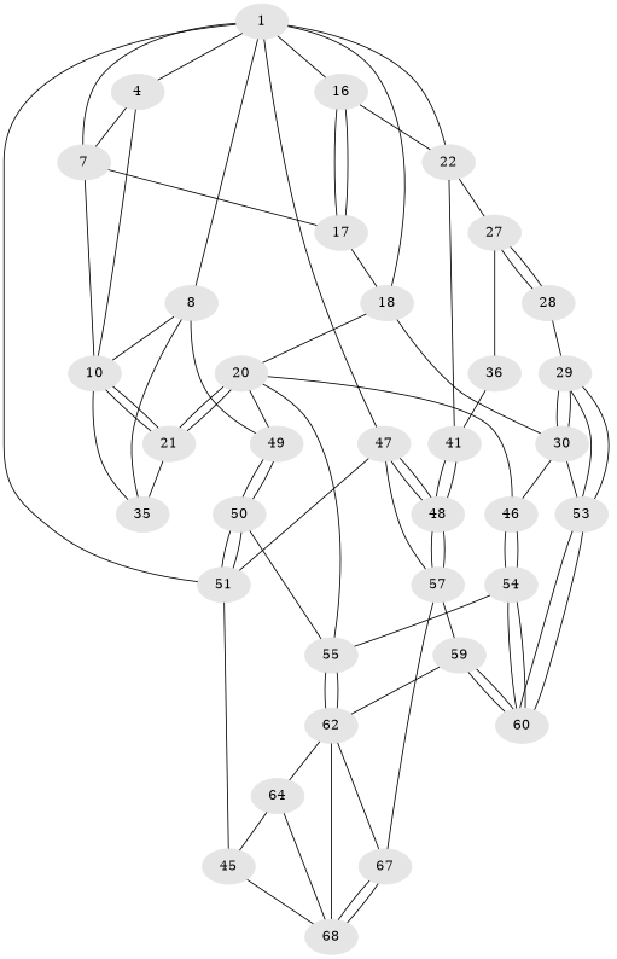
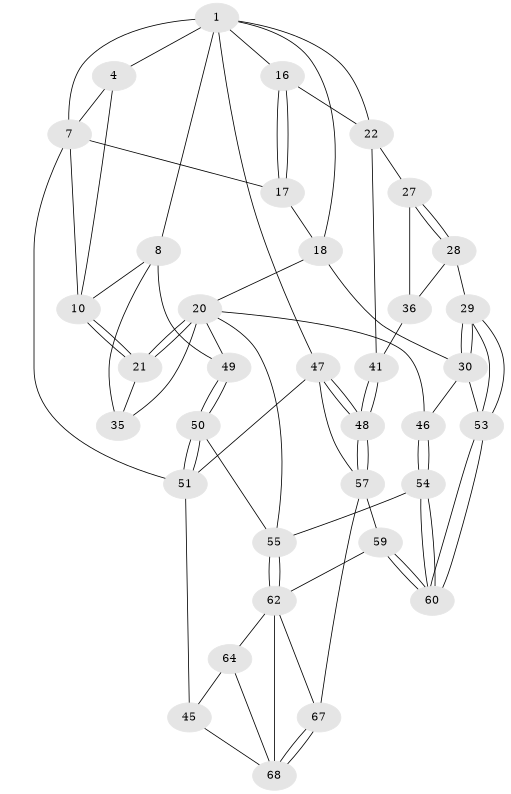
  graph {
    node [color=gray90 style=filled]
    1 [super="+6+2"]
    4 [super="+5"]
    7 [super="+15"]
    8 [super="+13+9"]
    16 [super="+24"]
    22 [super="+23"]
    47
    51 [super="+52"]
    18 [super="+19+25"]
    10 [super="+11"]
    17
    n12 [label=35]
    49
    27 [super="+34"]
    41
    57 [super="+58"]
    48
    n18 [label=45 super="+70"]
    21
    50
    20 [super="+42"]
    30 [super="+31"]
    46
    55 [super="+56"]
    53
    54
    62 [super="+63+66"]
    28 [super="+38"]
    36 [super="+37"]
    29
    59
    67
    60
    68 [super="+69"]
    64
    1 -- 4
    1 -- 7
    1 -- 8
    1 -- 16
    1 -- 22
    1 -- 47
-   1 -- 51
+   7 -- 51
    1 -- 18
    4 -- 7
    4 -- 10
    7 -- 10
    7 -- 17
    8 -- 10
    8 -- n12
    8 -- 49
    16 -- 22
    16 -- 17
    16 -- 17
    22 -- 27 [weight=2]
    22 -- 41
    47 -- 51
    47 -- 57
    47 -- 48
    47 -- 48
    51 -- n18 [weight=2]
    18 -- 20
    18 -- 30 [weight=2]
    10 -- 21
    10 -- 21
    17 -- 18
    49 -- 50
    49 -- 50
    27 -- 28
    27 -- 28
    27 -- 36 [weight=2]
    41 -- 48
    41 -- 48
    57 -- 59
    57 -- 67
    48 -- 57
    48 -- 57
    n18 -- 68
    21 -- n12
    50 -- 51
    50 -- 51
    50 -- 55
-   10 -- n12
+   20 -- n12
    20 -- 49
    20 -- 21
    20 -- 21
    20 -- 46
    20 -- 55
    30 -- 46
    30 -- 53
    46 -- 54
    46 -- 54
    55 -- 62
    55 -- 62
    53 -- 60
    53 -- 60
    54 -- 55
    54 -- 60
    54 -- 60
    62 -- 67
    62 -- 68
    62 -- 64
+   28 -- 36
    28 -- 29
    36 -- 41
    29 -- 30
    29 -- 30
    29 -- 53
    29 -- 53
    59 -- 62
    59 -- 60
    59 -- 60
    67 -- 68
    67 -- 68
    64 -- n18
    64 -- 68
  }
